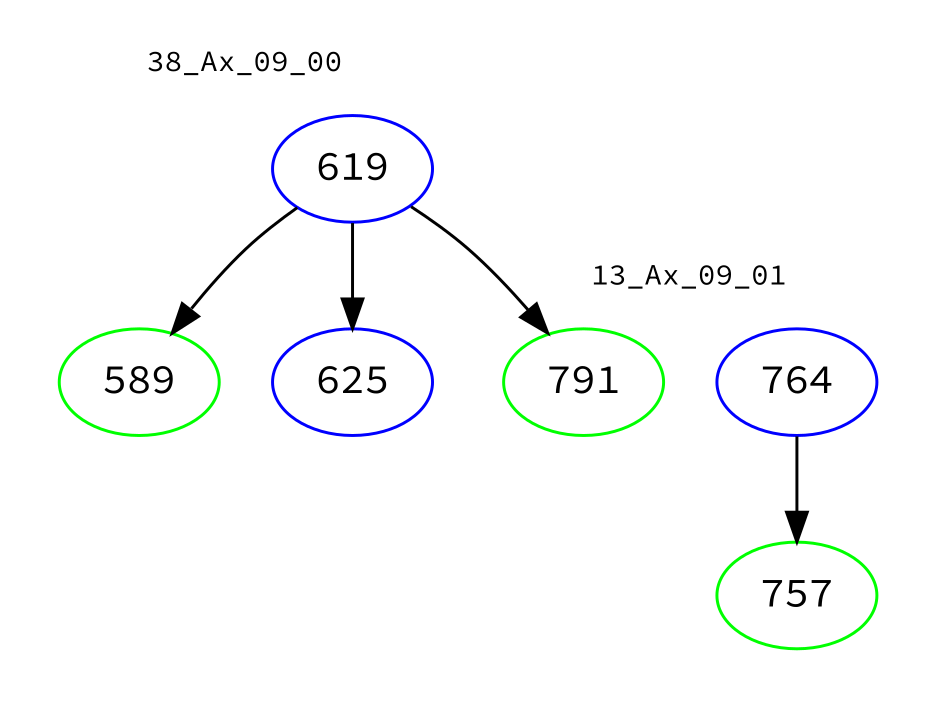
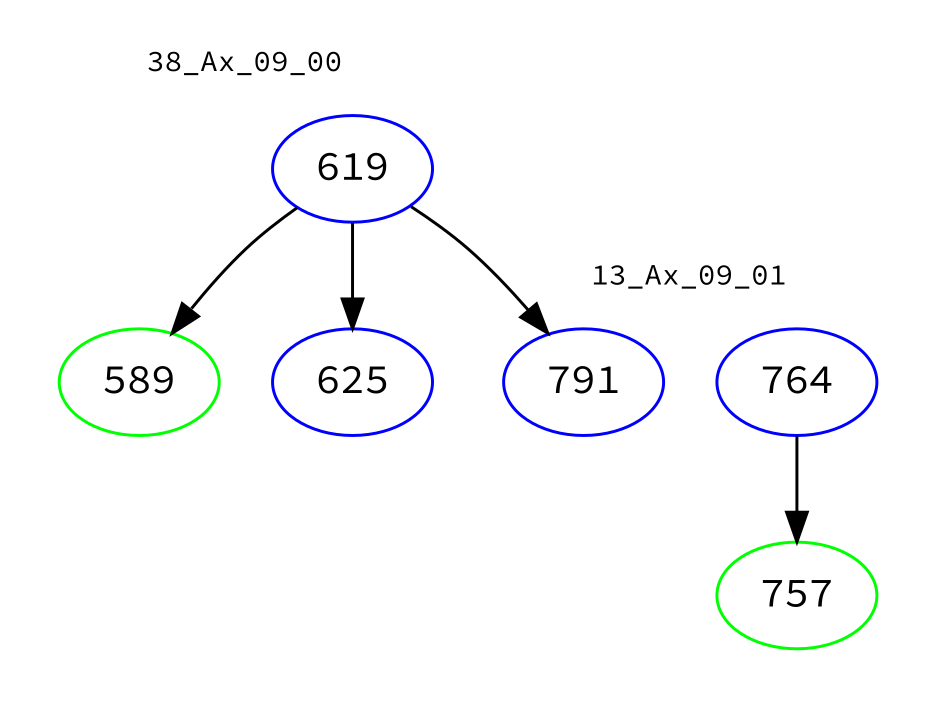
  digraph {
    fontname="Source Code Pro"
    node [color=blue fontname="Source Code Pro"]
    edge [color=black fontname="Source Code Pro"]
    n1 [label=619]
    n2 [color=green label=589]
    n3 [label=625]
    n4 [label=764]
    n5 [color=green label=757]
-   n6 [color=green label=791]
+   n6 [label=791]
    subgraph cluster_1 {
      color=white
      fontsize=10
      label="38_Ax_09_00"
      n1
      n2
      n3
    }
    subgraph cluster_2 {
      color=white
      fontsize=10
      label="13_Ax_09_01"
      n4
      n5
      n6
    }
    n1 -> n2
    n1 -> n3
    n1 -> n6
    n4 -> n5
  }
